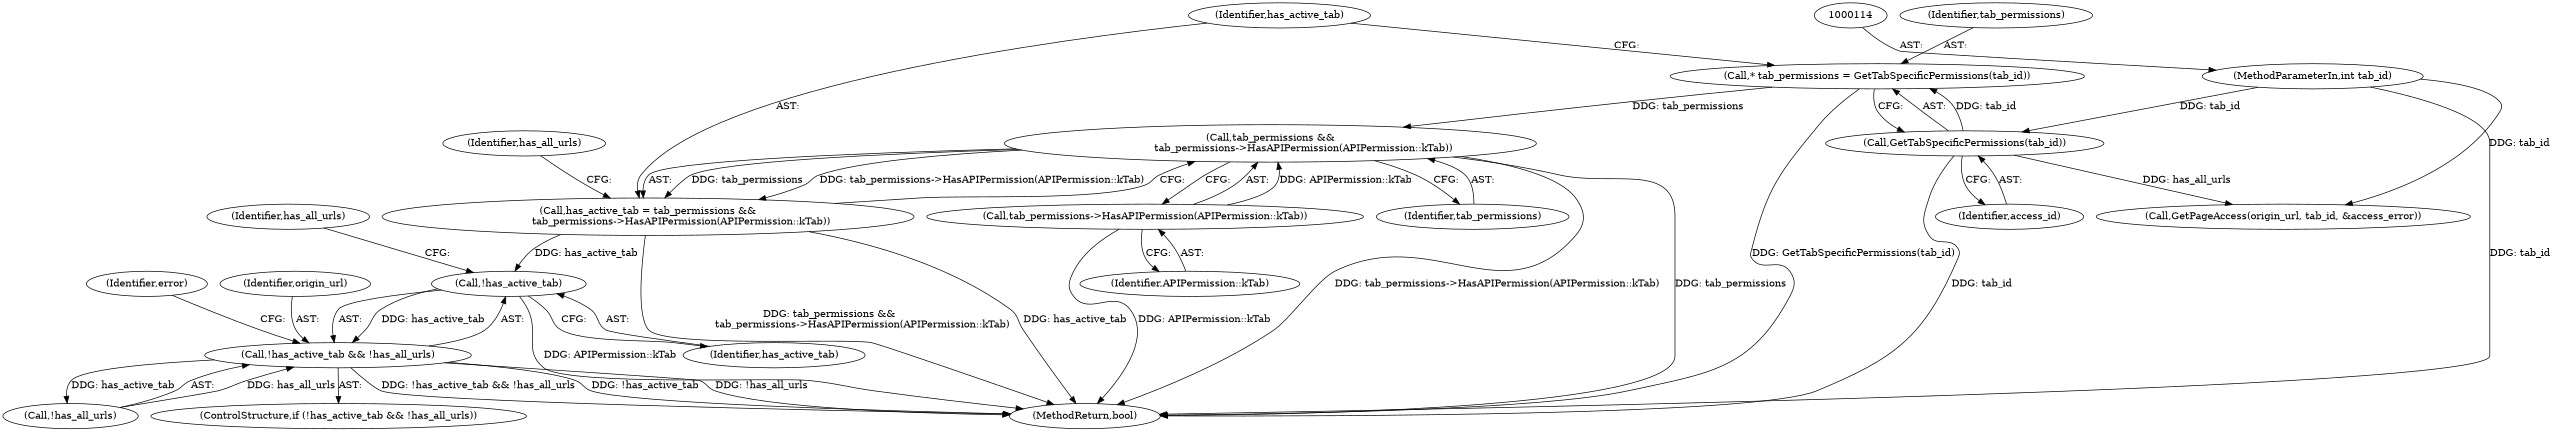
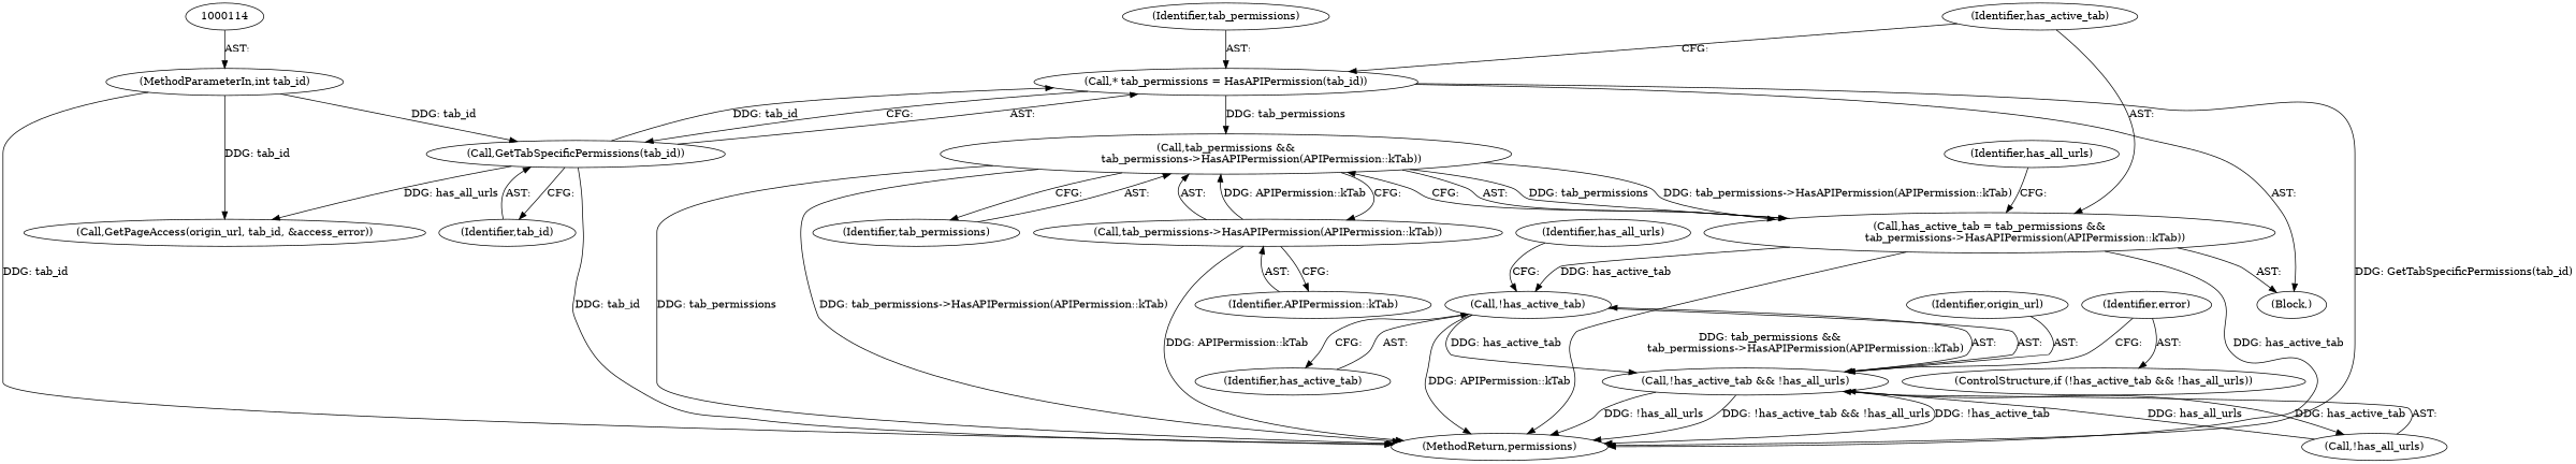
  digraph {
    n1 [label="(Call,tab_permissions &&\n                     tab_permissions->HasAPIPermission(APIPermission::kTab))"]
    n2 [label="(Call,tab_permissions->HasAPIPermission(APIPermission::kTab))"]
    n3 [label="(Call,has_active_tab = tab_permissions &&\n                     tab_permissions->HasAPIPermission(APIPermission::kTab))"]
    n4 [label="(Identifier,tab_permissions)"]
-   n5 [label="(MethodReturn,bool)"]
+   n5 [label="(MethodReturn,permissions)"]
    n6 [label="(Identifier,APIPermission::kTab)"]
+   n7 [label="(Block,)"]
    n8 [label="(Call,!has_active_tab)"]
-   n9 [label="(Call,* tab_permissions = GetTabSpecificPermissions(tab_id))"]
+   n9 [label="(Call,* tab_permissions = HasAPIPermission(tab_id))"]
    n10 [label="(Call,GetTabSpecificPermissions(tab_id))"]
-   n11 [label="(Identifier,access_id)"]
+   n11 [label="(Identifier,tab_id)"]
    n12 [label="(Call,GetPageAccess(origin_url, tab_id, &access_error))"]
    n13 [label="(MethodParameterIn,int tab_id)"]
    1000114
    n15 [label="(Call,!has_active_tab && !has_all_urls)"]
    n16 [label="(Identifier,has_active_tab)"]
    n17 [label="(Call,!has_all_urls)"]
    n18 [label="(ControlStructure,if (!has_active_tab && !has_all_urls))"]
    n19 [label="(Identifier,has_all_urls)"]
    n20 [label="(Identifier,error)"]
    n21 [label="(Identifier,has_active_tab)"]
    n22 [label="(Identifier,tab_permissions)"]
    n23 [label="(Identifier,origin_url)"]
    n24 [label="(Identifier,has_all_urls)"]
    n1 -> n2 [label="CFG: "]
    n1 -> n3 [label="AST: "]
    n1 -> n3 [label="DDG: tab_permissions"]
    n1 -> n3 [label="DDG: tab_permissions->HasAPIPermission(APIPermission::kTab)"]
    n1 -> n4 [label="CFG: "]
    n1 -> n5 [label="DDG: tab_permissions->HasAPIPermission(APIPermission::kTab)"]
    n1 -> n5 [label="DDG: tab_permissions"]
    n2 -> n1 [label="AST: "]
    n2 -> n1 [label="DDG: APIPermission::kTab"]
    n2 -> n5 [label="DDG: APIPermission::kTab"]
    n2 -> n6 [label="CFG: "]
    n3 -> n1 [label="CFG: "]
    n3 -> n5 [label="DDG: tab_permissions &&\n                     tab_permissions->HasAPIPermission(APIPermission::kTab)"]
    n3 -> n5 [label="DDG: has_active_tab"]
+   n3 -> n7 [label="AST: "]
    n3 -> n8 [label="DDG: has_active_tab"]
    n4 -> n1 [label="AST: "]
    n6 -> n2 [label="AST: "]
    n8 -> n5 [label="DDG: APIPermission::kTab"]
    n8 -> n15 [label="AST: "]
    n8 -> n15 [label="DDG: has_active_tab"]
    n8 -> n16 [label="CFG: "]
    n9 -> n1 [label="DDG: tab_permissions"]
    n9 -> n5 [label="DDG: GetTabSpecificPermissions(tab_id)"]
+   n9 -> n7 [label="AST: "]
    n9 -> n10 [label="CFG: "]
    n10 -> n5 [label="DDG: tab_id"]
    n10 -> n9 [label="AST: "]
    n10 -> n9 [label="DDG: tab_id"]
    n10 -> n11 [label="CFG: "]
    n10 -> n12 [label="DDG: has_all_urls"]
    n11 -> n10 [label="AST: "]
    n13 -> n5 [label="DDG: tab_id"]
    n13 -> n10 [label="DDG: tab_id"]
    n13 -> n12 [label="DDG: tab_id"]
    1000114 -> n13 [label="AST: "]
    n15 -> n5 [label="DDG: !has_active_tab && !has_all_urls"]
    n15 -> n5 [label="DDG: !has_active_tab"]
    n15 -> n5 [label="DDG: !has_all_urls"]
    n15 -> n8 [label="AST: "]
    n15 -> n17 [label="DDG: has_active_tab"]
-   n15 -> n18 [label="AST: "]
+   n20 -> n18 [label="AST: "]
    n16 -> n8 [label="AST: "]
    n17 -> n15 [label="AST: "]
    n17 -> n15 [label="DDG: has_all_urls"]
    n19 -> n3 [label="CFG: "]
    n20 -> n15 [label="CFG: "]
    n21 -> n3 [label="AST: "]
    n21 -> n9 [label="CFG: "]
    n22 -> n9 [label="AST: "]
    n23 -> n15 [label="AST: "]
    n24 -> n8 [label="CFG: "]
  }
